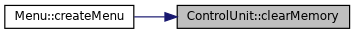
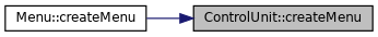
  digraph {
    rankdir=RL
    node [color=black fontname=Helvetica fontsize=10 shape=record style=filled]
-   n1 [fillcolor=grey75 fontcolor=black height=0.2 label="ControlUnit::clearMemory" width=0.4]
+   n1 [fillcolor=grey75 fontcolor=black height=0.2 label="ControlUnit::createMenu" width=0.4]
    n2 [fillcolor=white height=0.2 label="Menu::createMenu" width=0.4]
    n1 -> n2 [color=midnightblue dir=back fontname=Helvetica fontsize=10 labelfontname=Helvetica labelfontsize=10 style=solid]
  }
